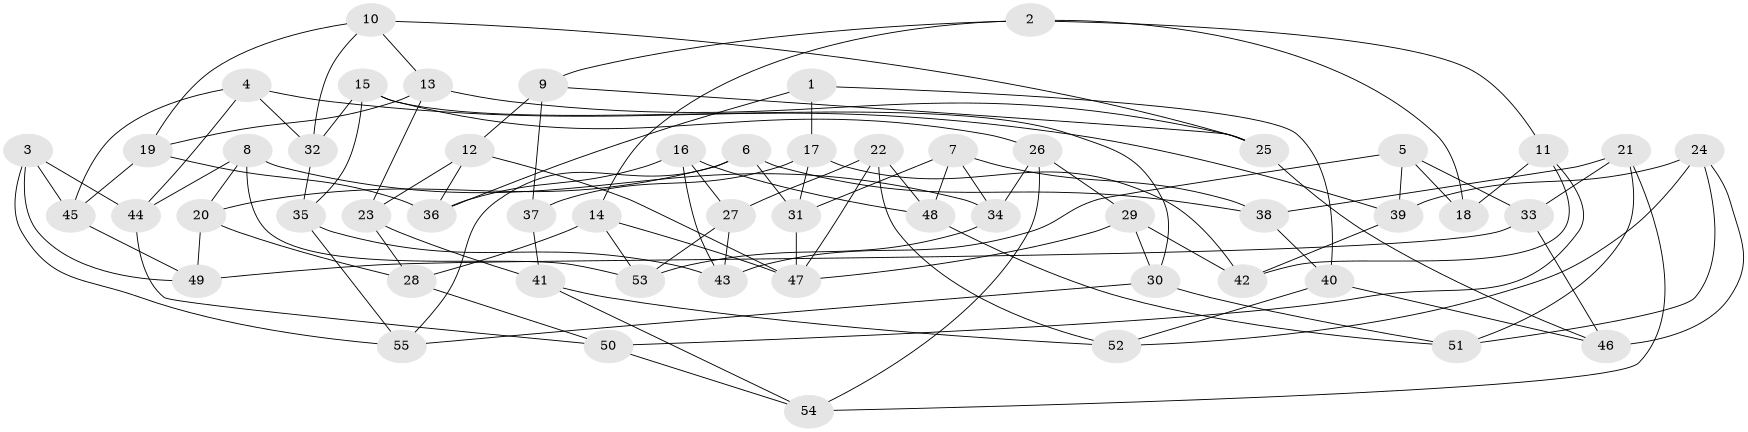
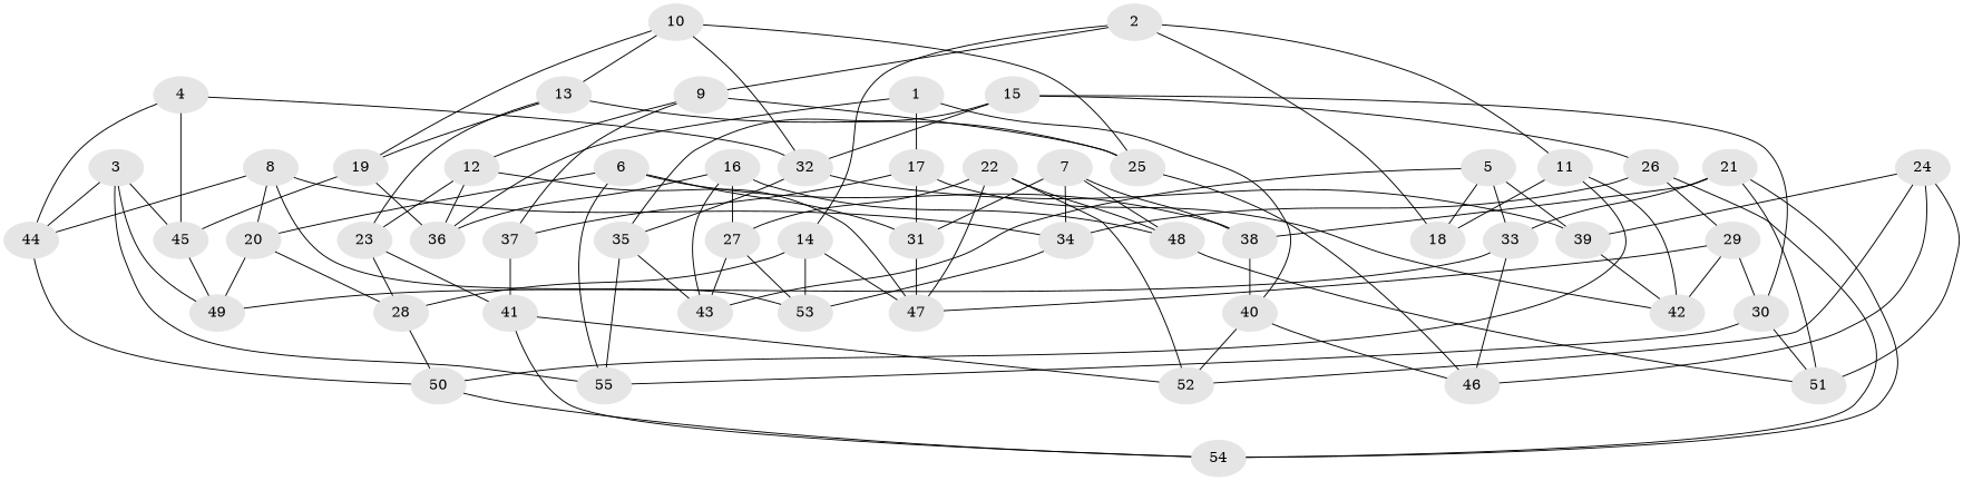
  graph {
    node [color=gray90 style=filled]
    1
    17
    36
    40
    31
    37
    42
    52
    46
    2
    18
    9
    11
    14
    12
    25
    50
    53
    47
    28
    3
    44
    45
    49
    55
    4
    32
    39
    35
    5
    33
    43
    6
    20
    38
    7
    34
    48
    51
    8
    23
    41
    10
    13
    19
    54
    15
    26
    30
    29
    16
    27
    21
    22
    24
    1 -- 17
    1 -- 36
    1 -- 40
    17 -- 31
    17 -- 37
    17 -- 42
    40 -- 52
    40 -- 46
    31 -- 47
    37 -- 41
    2 -- 18
    2 -- 9
    2 -- 11
    2 -- 14
    9 -- 37
    9 -- 12
    9 -- 25
    11 -- 42
    11 -- 18
    11 -- 50
    14 -- 53
    14 -- 47
    14 -- 28
    12 -- 36
    12 -- 47
    12 -- 23
    25 -- 46
    50 -- 54
    28 -- 50
    3 -- 44
    3 -- 45
    3 -- 49
    3 -- 55
    44 -- 50
    45 -- 49
    4 -- 44
    4 -- 45
    4 -- 32
-   4 -- 39
+   32 -- 39
    32 -- 35
    39 -- 42
    35 -- 55
    35 -- 43
    5 -- 18
    5 -- 39
    5 -- 33
    5 -- 43
    33 -- 46
    33 -- 49
    6 -- 31
    6 -- 55
    6 -- 20
    6 -- 38
    20 -- 28
    20 -- 49
    38 -- 40
    7 -- 31
    7 -- 38
    7 -- 34
    7 -- 48
    34 -- 53
    48 -- 51
    8 -- 53
    8 -- 44
    8 -- 20
    8 -- 34
    23 -- 28
    23 -- 41
    41 -- 52
    41 -- 54
    10 -- 25
    10 -- 32
    10 -- 13
    10 -- 19
    13 -- 25
    13 -- 23
    13 -- 19
    19 -- 36
    19 -- 45
    15 -- 32
    15 -- 35
    15 -- 26
    15 -- 30
    26 -- 34
    26 -- 54
    26 -- 29
    30 -- 55
    30 -- 51
    29 -- 42
    29 -- 47
    29 -- 30
    16 -- 36
    16 -- 43
    16 -- 48
    16 -- 27
    27 -- 53
    27 -- 43
    21 -- 33
    21 -- 38
    21 -- 51
    21 -- 54
    22 -- 52
    22 -- 47
    22 -- 48
    22 -- 27
    24 -- 52
    24 -- 46
    24 -- 39
    24 -- 51
  }
